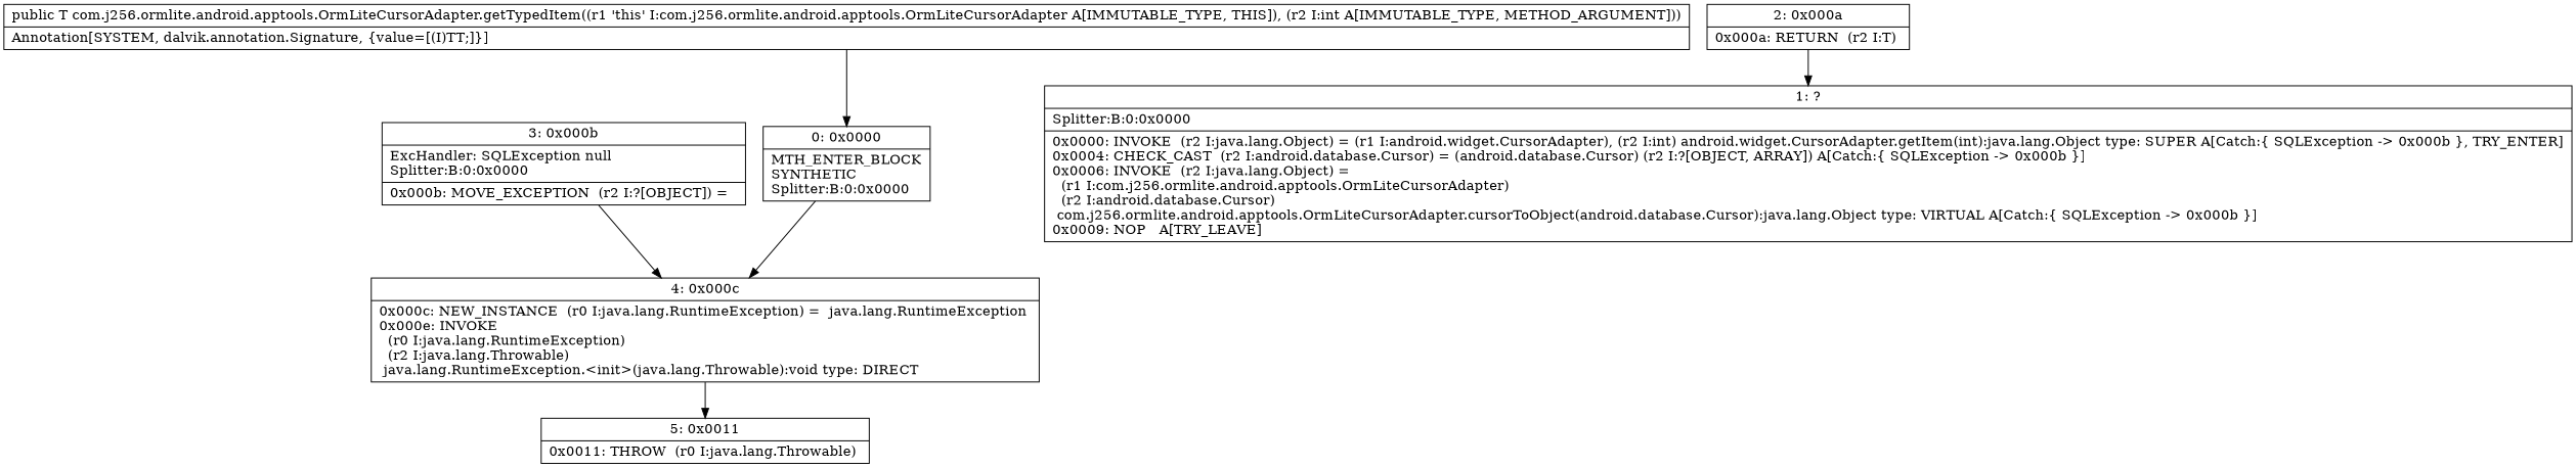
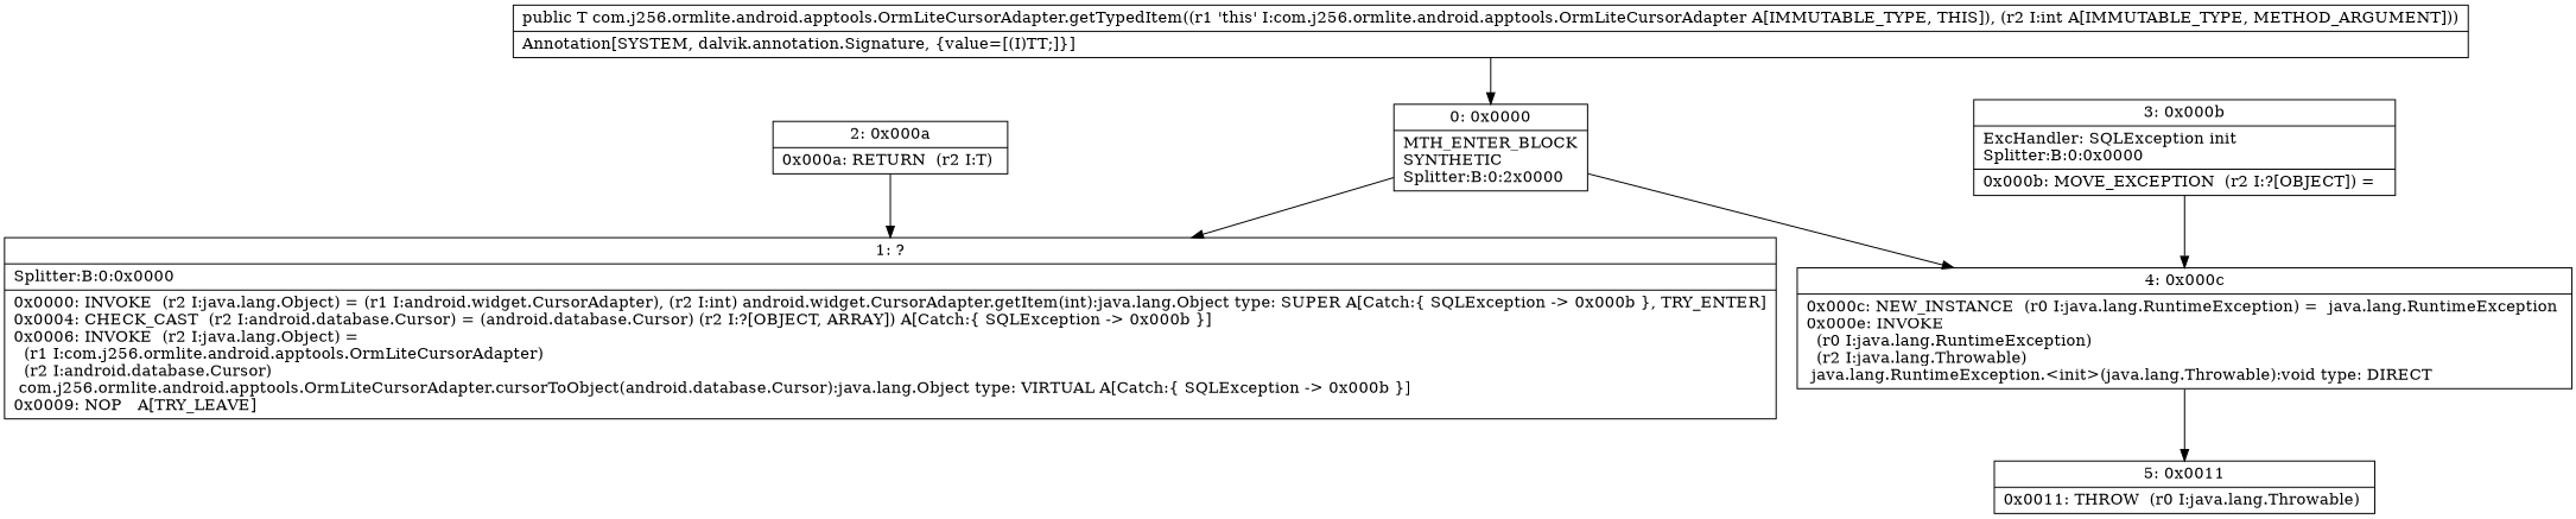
  digraph {
    node [shape=record]
-   n1 [label="{0\:\ 0x0000|MTH_ENTER_BLOCK\lSYNTHETIC\lSplitter:B:0:0x0000\l}"]
+   n1 [label="{0\:\ 0x0000|MTH_ENTER_BLOCK\lSYNTHETIC\lSplitter:B:0:2x0000\l}"]
    n2 [label="{1\:\ ?|Splitter:B:0:0x0000\l|0x0000: INVOKE  (r2 I:java.lang.Object) = (r1 I:android.widget.CursorAdapter), (r2 I:int) android.widget.CursorAdapter.getItem(int):java.lang.Object type: SUPER A[Catch:\{ SQLException \-\> 0x000b \}, TRY_ENTER]\l0x0004: CHECK_CAST  (r2 I:android.database.Cursor) = (android.database.Cursor) (r2 I:?[OBJECT, ARRAY]) A[Catch:\{ SQLException \-\> 0x000b \}]\l0x0006: INVOKE  (r2 I:java.lang.Object) = \l  (r1 I:com.j256.ormlite.android.apptools.OrmLiteCursorAdapter)\l  (r2 I:android.database.Cursor)\l com.j256.ormlite.android.apptools.OrmLiteCursorAdapter.cursorToObject(android.database.Cursor):java.lang.Object type: VIRTUAL A[Catch:\{ SQLException \-\> 0x000b \}]\l0x0009: NOP   A[TRY_LEAVE]\l}"]
    n3 [label="{4\:\ 0x000c|0x000c: NEW_INSTANCE  (r0 I:java.lang.RuntimeException) =  java.lang.RuntimeException \l0x000e: INVOKE  \l  (r0 I:java.lang.RuntimeException)\l  (r2 I:java.lang.Throwable)\l java.lang.RuntimeException.\<init\>(java.lang.Throwable):void type: DIRECT \l}"]
-   n4 [label="{3\:\ 0x000b|ExcHandler: SQLException null\lSplitter:B:0:0x0000\l|0x000b: MOVE_EXCEPTION  (r2 I:?[OBJECT]) =  \l}"]
+   n4 [label="{3\:\ 0x000b|ExcHandler: SQLException init\lSplitter:B:0:0x0000\l|0x000b: MOVE_EXCEPTION  (r2 I:?[OBJECT]) =  \l}"]
    n5 [label="{2\:\ 0x000a|0x000a: RETURN  (r2 I:T) \l}"]
    n6 [label="{5\:\ 0x0011|0x0011: THROW  (r0 I:java.lang.Throwable) \l}"]
    n7 [label="{public T com.j256.ormlite.android.apptools.OrmLiteCursorAdapter.getTypedItem((r1 'this' I:com.j256.ormlite.android.apptools.OrmLiteCursorAdapter A[IMMUTABLE_TYPE, THIS]), (r2 I:int A[IMMUTABLE_TYPE, METHOD_ARGUMENT]))  | Annotation[SYSTEM, dalvik.annotation.Signature, \{value=[(I)TT;]\}]\l}"]
+   n1 -> n2
    n1 -> n3
    n3 -> n6
    n4 -> n3
    n5 -> n2
    n7 -> n1
  }
